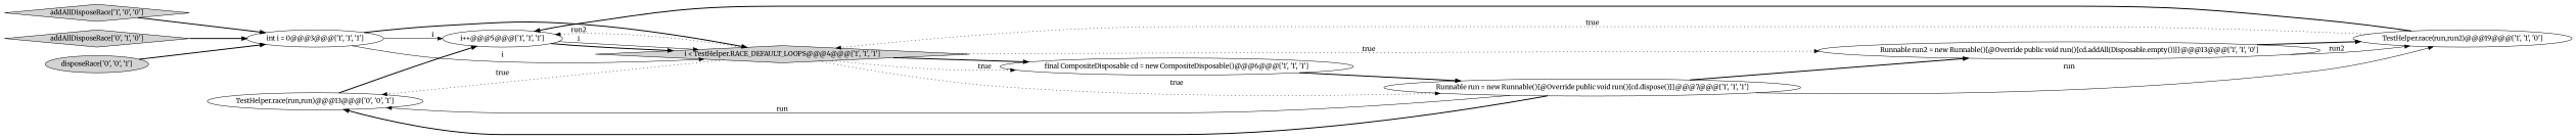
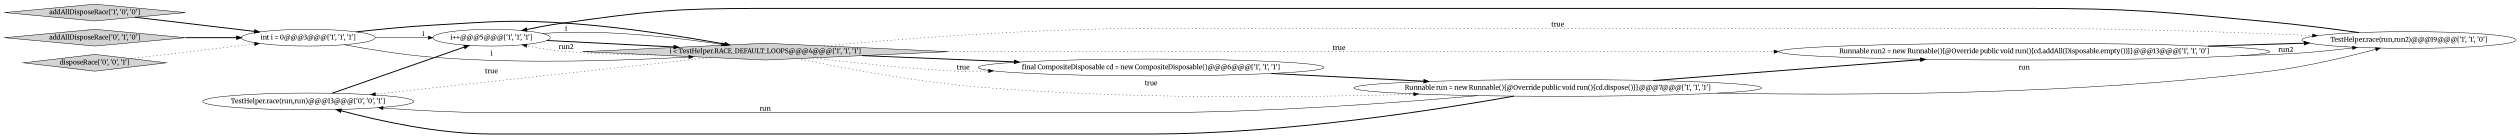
  digraph {
    fontname=Merriweather
    rankdir=LR
    node [fillcolor=white fontname=Merriweather shape=ellipse style=filled]
    edge [fontname=Merriweather style=bold]
    n1 [label="TestHelper.race(run,run)@@@13@@@['0', '0', '1']"]
    n2 [label="i++@@@5@@@['1', '1', '1']"]
    n3 [fillcolor=lightgray label="i < TestHelper.RACE_DEFAULT_LOOPS@@@4@@@['1', '1', '1']" shape=diamond]
    n4 [fillcolor=lightgray label="addAllDisposeRace['1', '0', '0']" shape=diamond]
    n5 [label="int i = 0@@@3@@@['1', '1', '1']"]
    n6 [label="TestHelper.race(run,run2)@@@19@@@['1', '1', '0']"]
    n7 [fillcolor=lightgray label="addAllDisposeRace['0', '1', '0']" shape=diamond]
    n8 [label="final CompositeDisposable cd = new CompositeDisposable()@@@6@@@['1', '1', '1']"]
    n9 [label="Runnable run = new Runnable(){@Override public void run(){cd.dispose()}}@@@7@@@['1', '1', '1']"]
    n10 [label="Runnable run2 = new Runnable(){@Override public void run(){cd.addAll(Disposable.empty())}}@@@13@@@['1', '1', '0']"]
-   n11 [fillcolor=lightgray label="disposeRace['0', '0', '1']"]
+   n11 [fillcolor=lightgray label="disposeRace['0', '0', '1']" shape=diamond]
    n1 -> n2
    n2 -> n3 [label=i style=solid]
    n2 -> n3
    n3 -> n1 [label=true style=dotted]
    n3 -> n2 [label=run2 style=dotted]
-   n6 -> n3 [label=true style=dotted]
+   n3 -> n6 [label=true style=dotted]
    n3 -> n8 [label=true style=dotted]
    n3 -> n8
    n3 -> n9 [label=true style=dotted]
    n3 -> n10 [label=true style=dotted]
    n4 -> n5
    n5 -> n2 [label=i style=solid]
    n5 -> n3 [label=i style=solid]
    n5 -> n3
    n6 -> n2
    n7 -> n5
    n8 -> n9
    n9 -> n1 [label=run style=solid]
    n9 -> n1
    n9 -> n6 [label=run style=solid]
    n9 -> n10
    n10 -> n6 [label=run2 style=solid]
    n10 -> n6
-   n11 -> n5
+   n11 -> n5 [style=dotted]
  }
